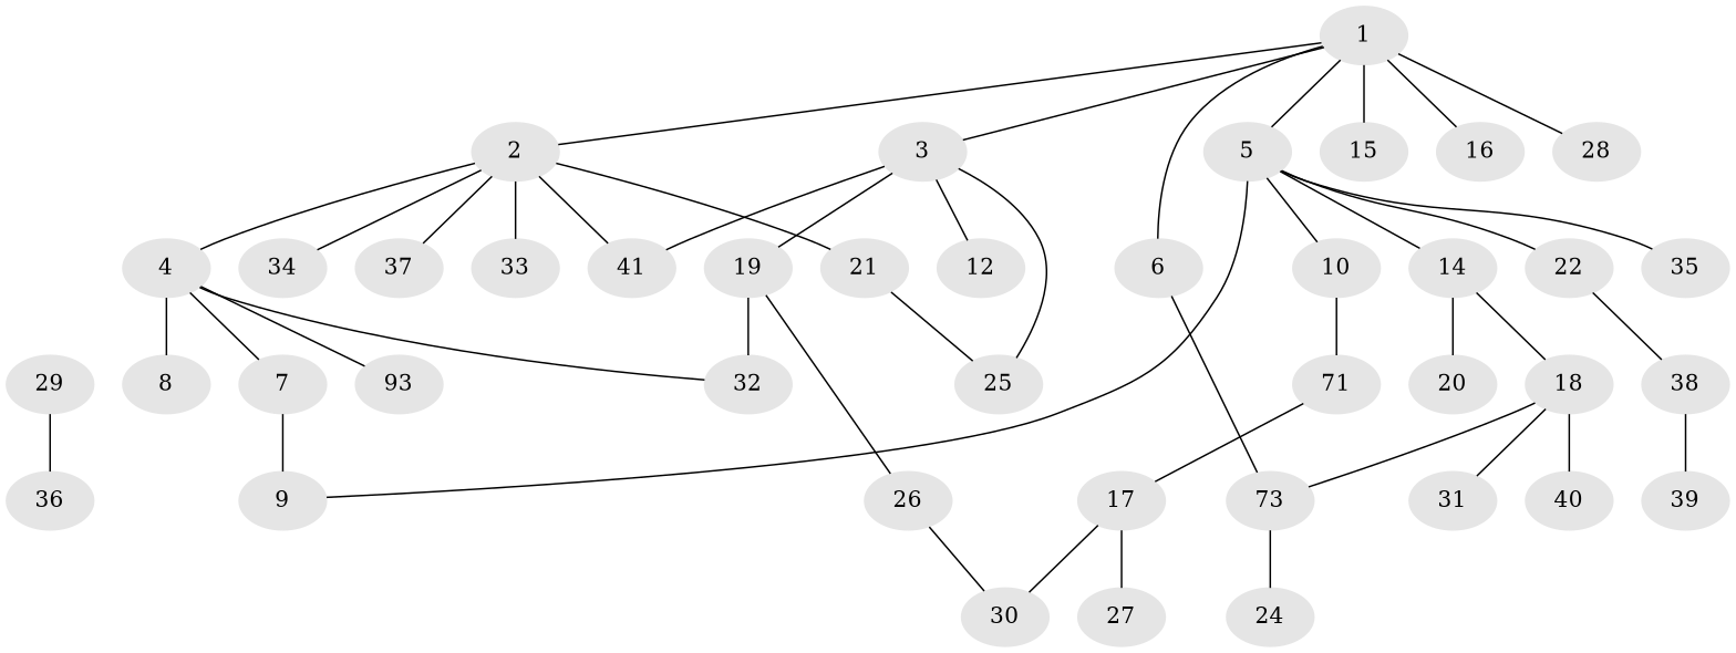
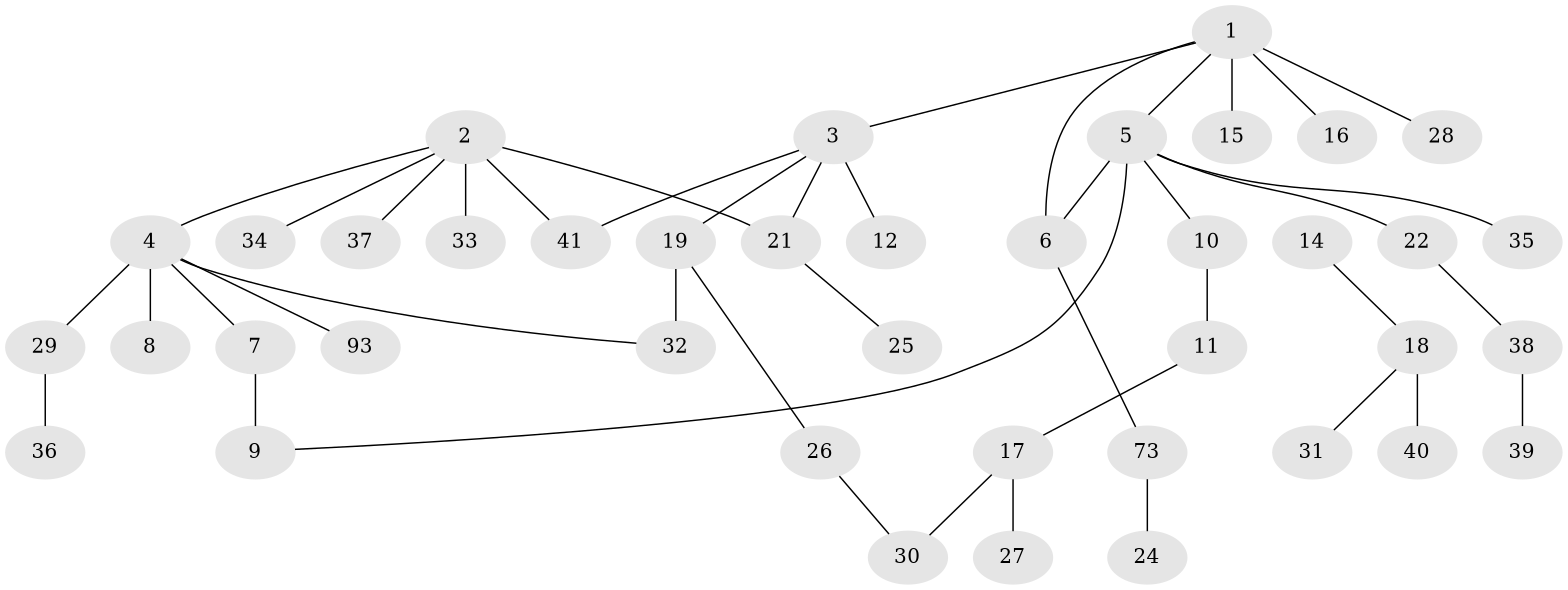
  graph {
    node [color=gray90 style=filled]
    edge [weight=1.0]
    1
    2
    3
    5
    6
    15
    16
    28
    4
    21
    33
    34
    37
    41
    12
    19
    25
    9
    10
    14
    22
    35
    n23 [label=73]
    7
    8
    n26 [label=93]
    29
    32
    26
    36
-   11 [label=71]
+   11
    18
-   20
    38
    24
    17
    27
    30
    31
    40
    39
-   1 -- 2
    1 -- 3
    1 -- 5
    1 -- 6
    1 -- 15 [weight=3.0]
    1 -- 16
    1 -- 28
    2 -- 4
    2 -- 21
    2 -- 33
    2 -- 34
    2 -- 37
    2 -- 41
    3 -- 41
    3 -- 12
    3 -- 19
-   3 -- 25
+   3 -- 21
    5 -- 9
    5 -- 10
-   5 -- 14
+   5 -- 6
    5 -- 22
    5 -- 35
    6 -- n23
    4 -- 7
    4 -- 8
    4 -- n26
+   4 -- 29
    4 -- 32
    21 -- 25
    19 -- 32 [weight=2.0]
    19 -- 26
    10 -- 11
    14 -- 18
-   14 -- 20
    22 -- 38
    n23 -- 24 [weight=4.0]
    7 -- 9 [weight=2.0]
    29 -- 36
    26 -- 30
    11 -- 17
-   18 -- n23
    18 -- 31
    18 -- 40
    38 -- 39
    17 -- 27 [weight=6.0]
    17 -- 30 [weight=2.0]
  }
